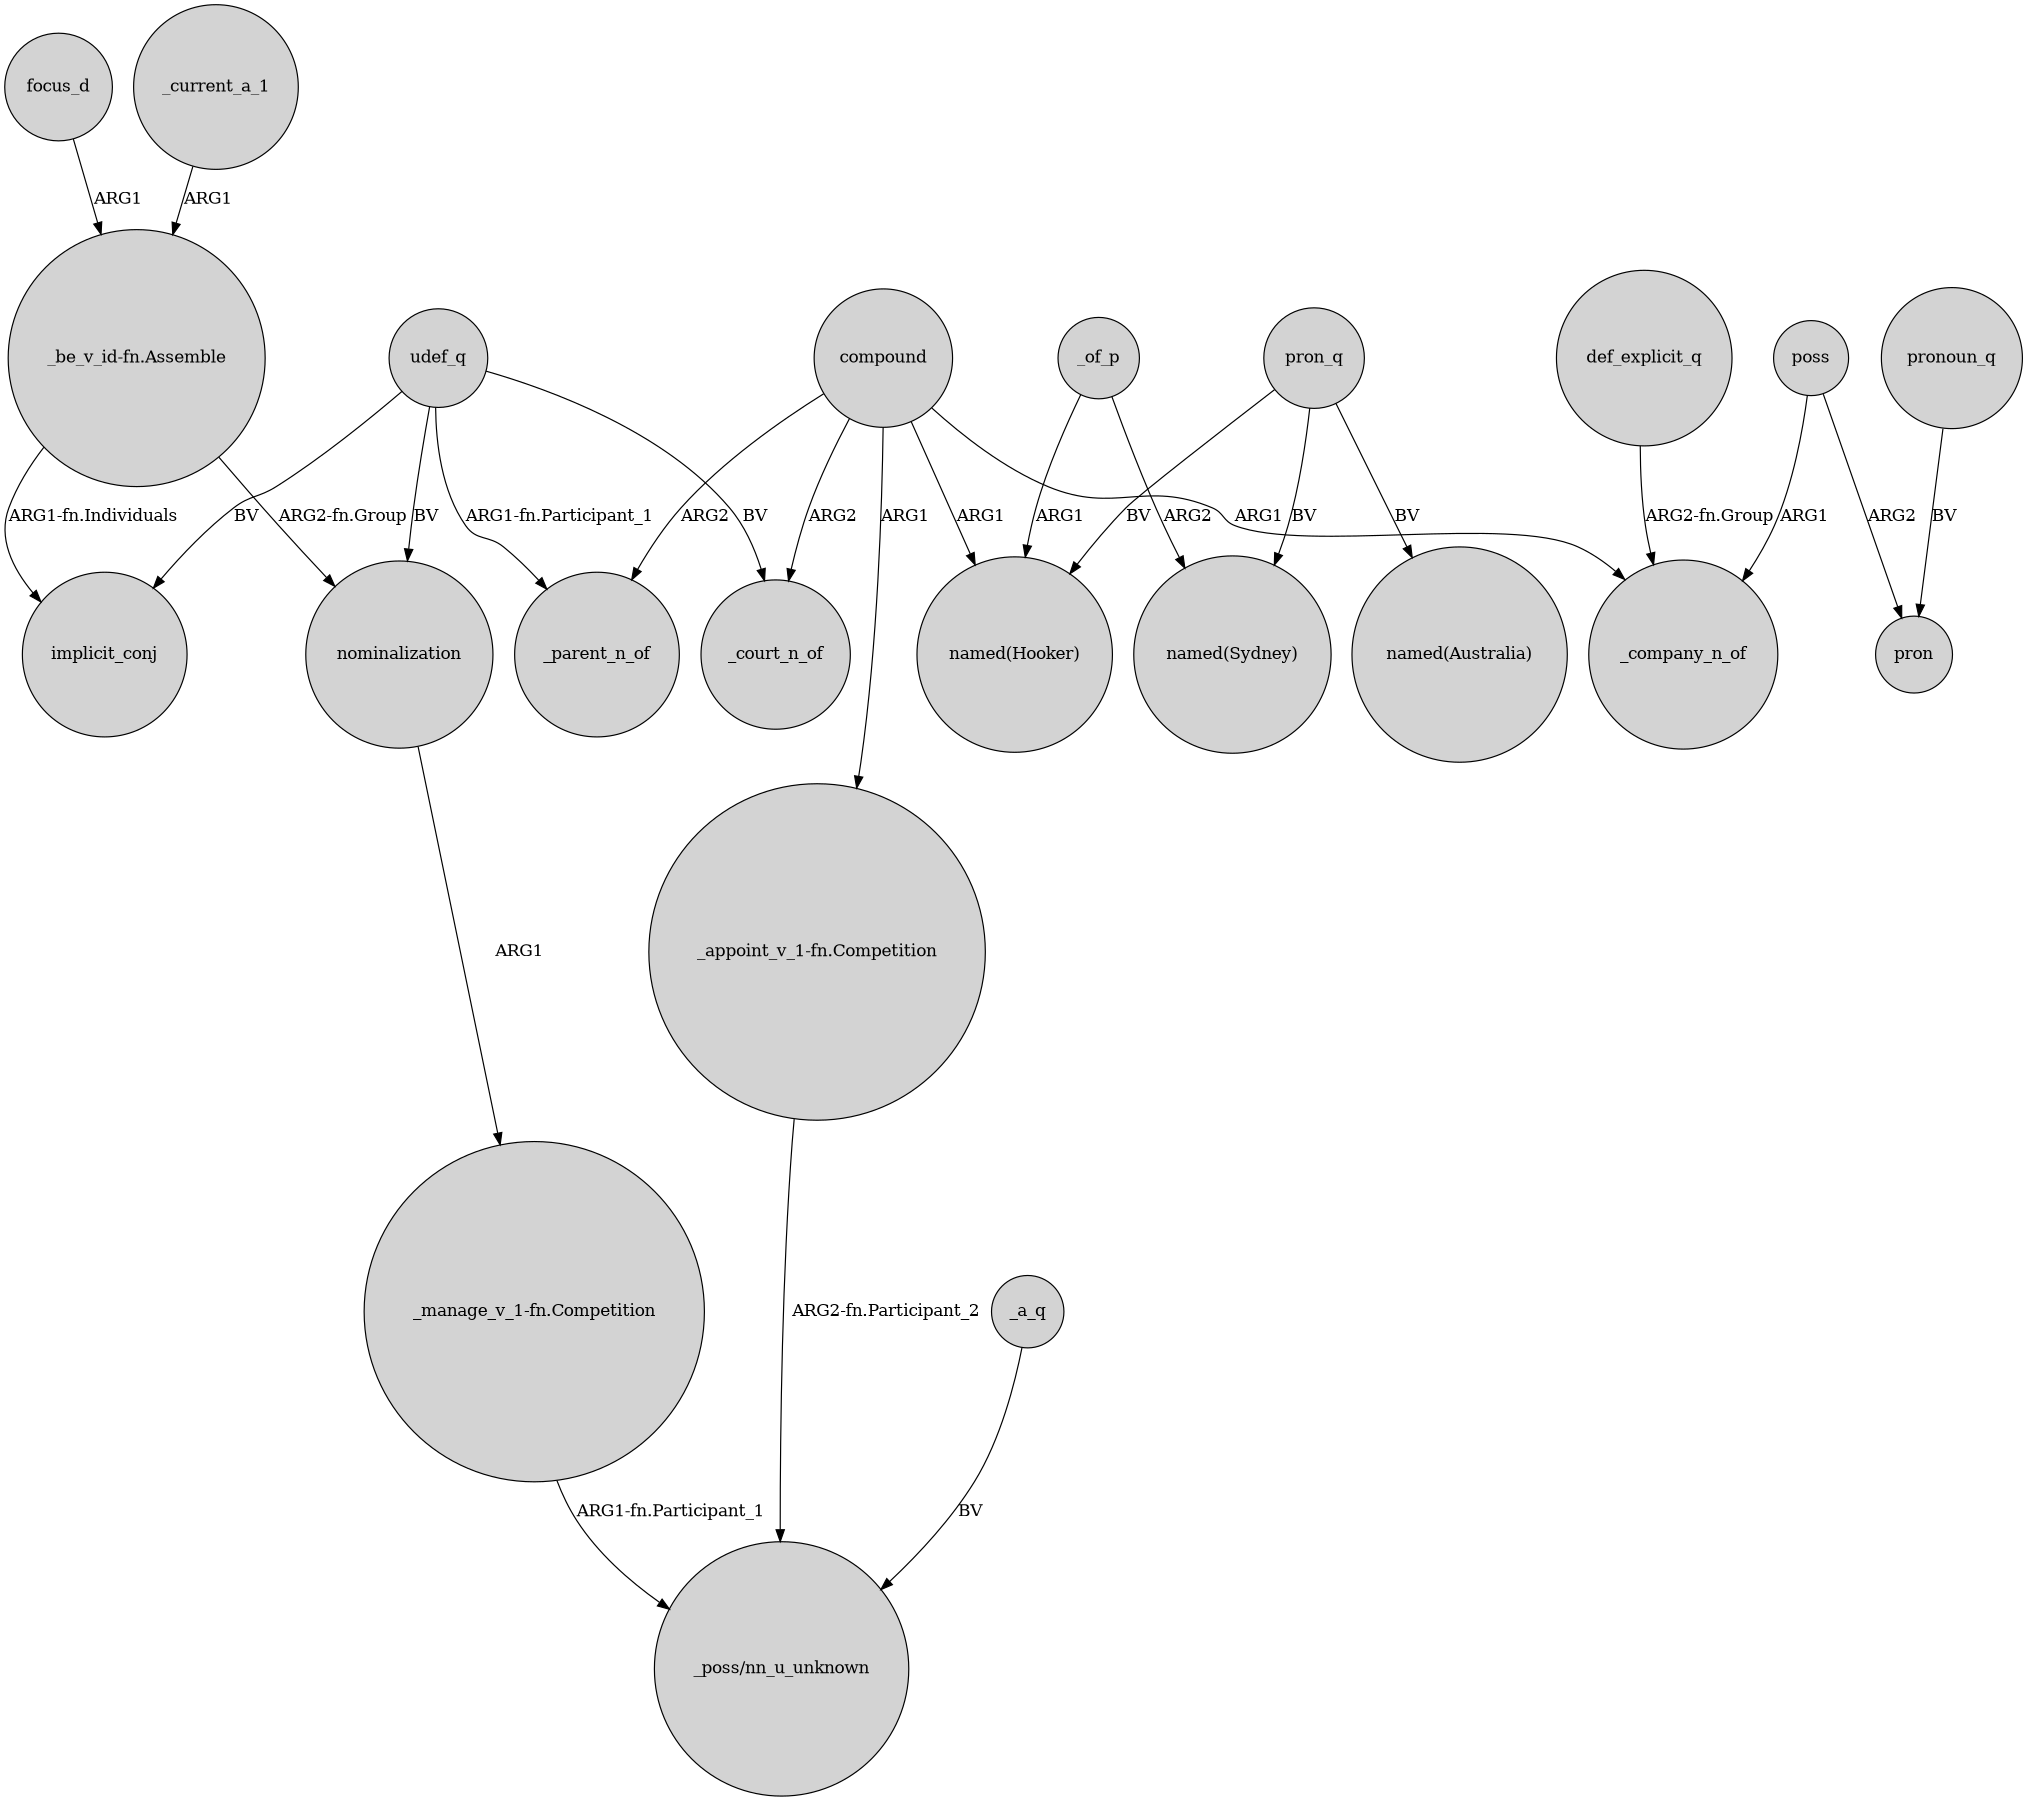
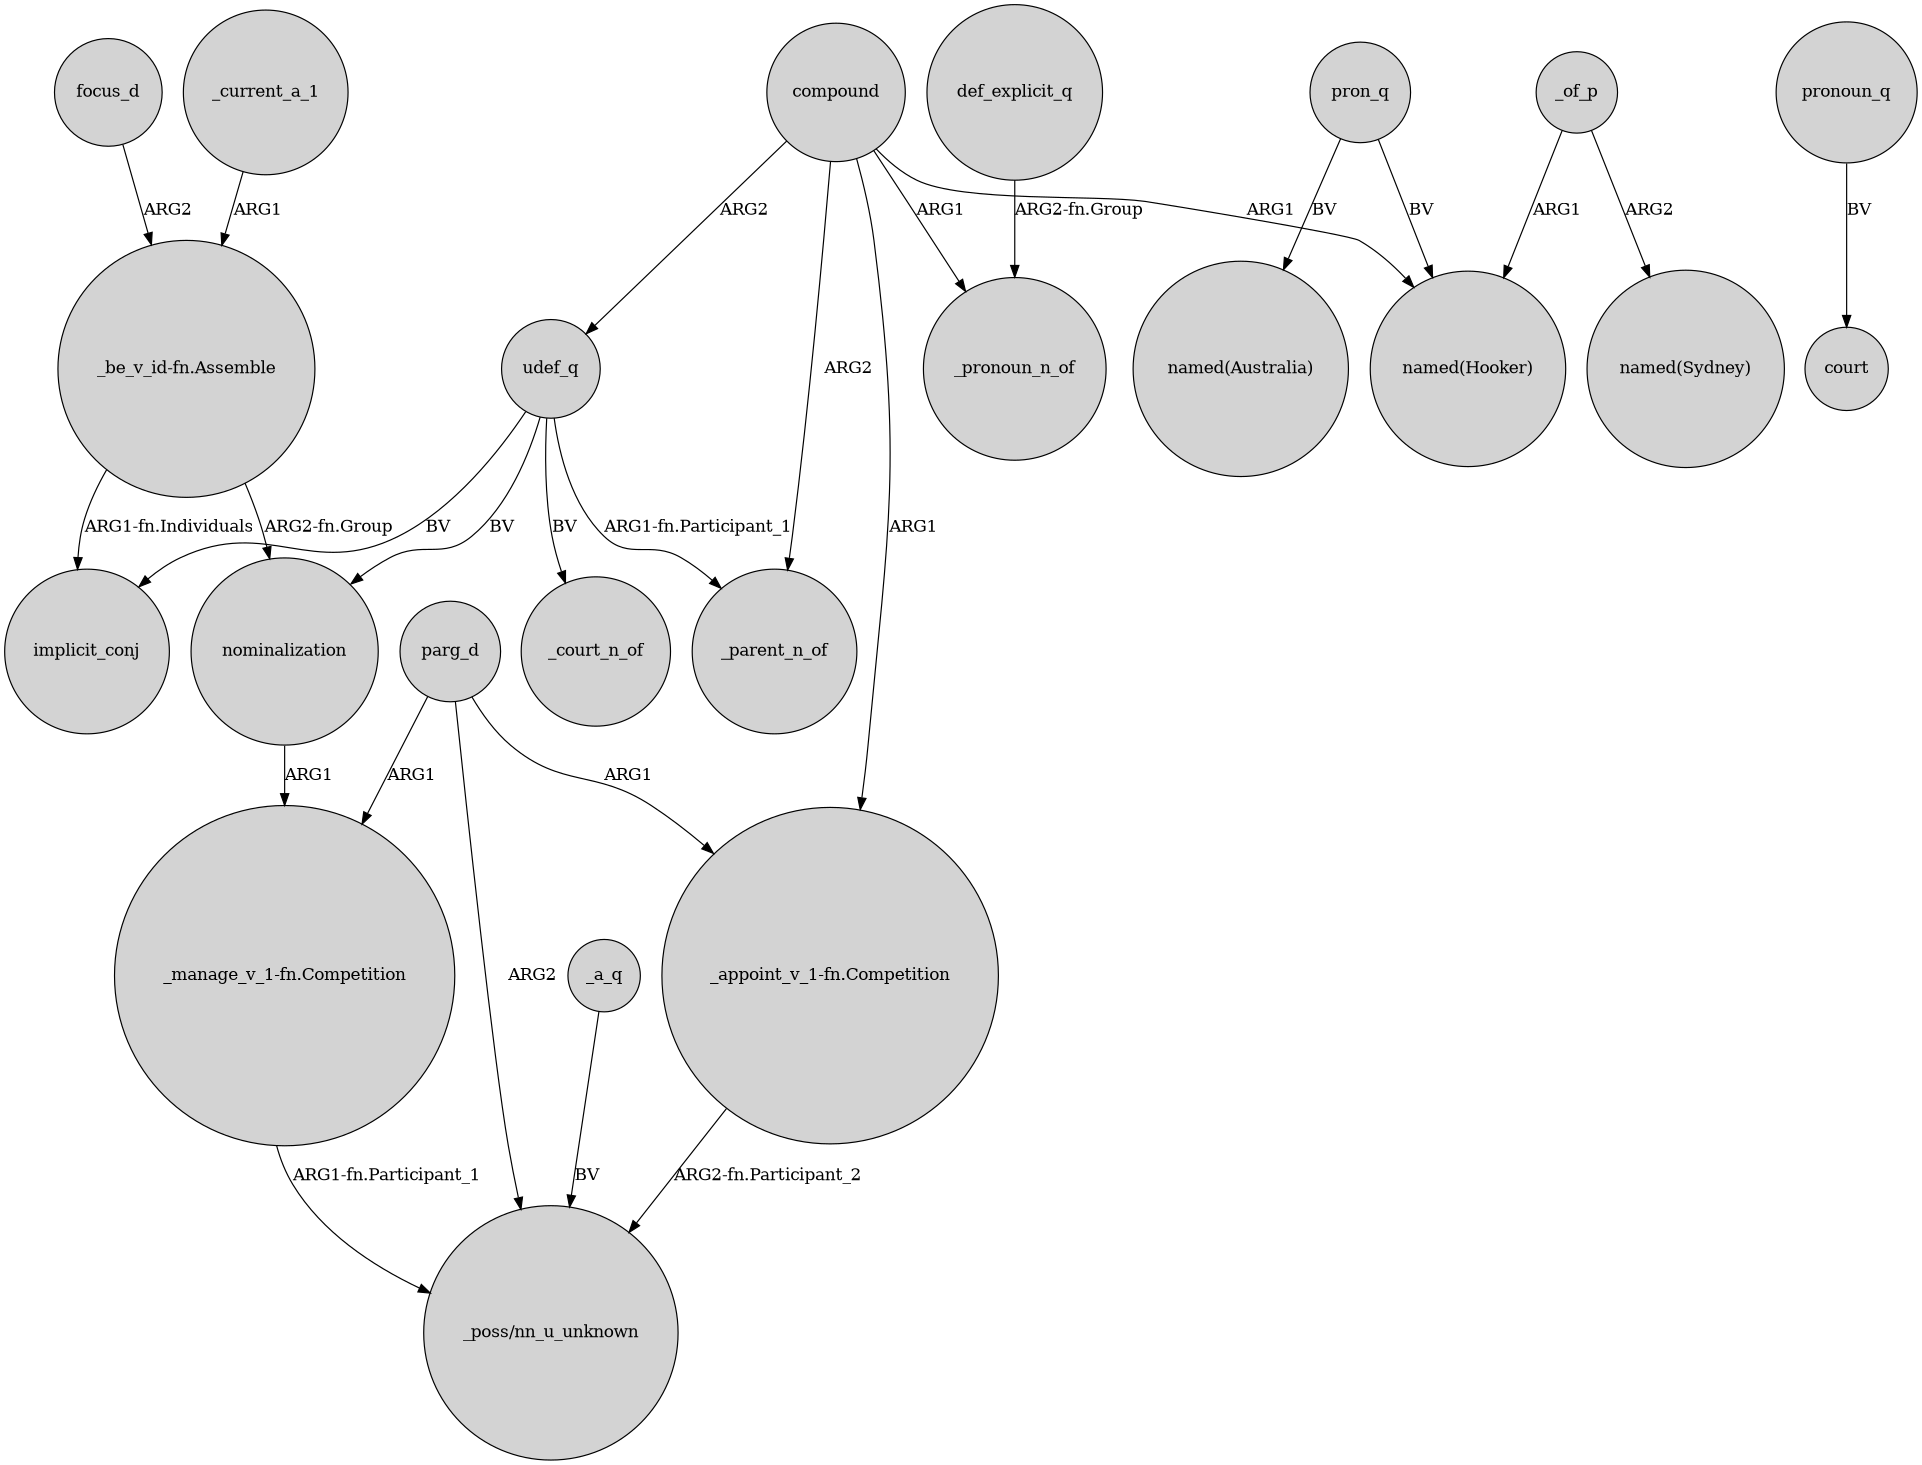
  digraph {
    node [shape=circle style=filled]
    "_be_v_id-fn.Assemble"
    nominalization
    implicit_conj
    "_manage_v_1-fn.Competition"
    n5 [label="_poss/nn_u_unknown"]
    compound
    _court_n_of
    "named(Hooker)"
-   _company_n_of
+   _company_n_of [label=_pronoun_n_of]
    _parent_n_of
    "_appoint_v_1-fn.Competition"
    n12 [label=pron_q]
    "named(Sydney)"
    "named(Australia)"
    _of_p
    udef_q
    _a_q
+   parg_d
    pronoun_q
-   pron
-   poss
+   pron [label=court]
    focus_d
    _current_a_1
    def_explicit_q
    "_be_v_id-fn.Assemble" -> nominalization [label="ARG2-fn.Group"]
    "_be_v_id-fn.Assemble" -> implicit_conj [label="ARG1-fn.Individuals"]
    nominalization -> "_manage_v_1-fn.Competition" [label=ARG1]
    "_manage_v_1-fn.Competition" -> n5 [label="ARG1-fn.Participant_1"]
-   compound -> _court_n_of [label=ARG2]
+   compound -> udef_q [label=ARG2]
    compound -> "named(Hooker)" [label=ARG1]
    compound -> _company_n_of [label=ARG1]
    compound -> _parent_n_of [label=ARG2]
    compound -> "_appoint_v_1-fn.Competition" [label=ARG1]
    "_appoint_v_1-fn.Competition" -> n5 [label="ARG2-fn.Participant_2"]
    n12 -> "named(Hooker)" [label=BV]
-   n12 -> "named(Sydney)" [label=BV]
    n12 -> "named(Australia)" [label=BV]
    _of_p -> "named(Hooker)" [label=ARG1]
    _of_p -> "named(Sydney)" [label=ARG2]
    udef_q -> nominalization [label=BV]
    udef_q -> implicit_conj [label=BV]
    udef_q -> _court_n_of [label=BV]
    udef_q -> _parent_n_of [label="ARG1-fn.Participant_1"]
    _a_q -> n5 [label=BV]
+   parg_d -> "_manage_v_1-fn.Competition" [label=ARG1]
+   parg_d -> n5 [label=ARG2]
+   parg_d -> "_appoint_v_1-fn.Competition" [label=ARG1]
    pronoun_q -> pron [label=BV]
-   poss -> _company_n_of [label=ARG1]
-   poss -> pron [label=ARG2]
-   focus_d -> "_be_v_id-fn.Assemble" [label=ARG1]
+   focus_d -> "_be_v_id-fn.Assemble" [label=ARG2]
    _current_a_1 -> "_be_v_id-fn.Assemble" [label=ARG1]
    def_explicit_q -> _company_n_of [label="ARG2-fn.Group"]
  }
